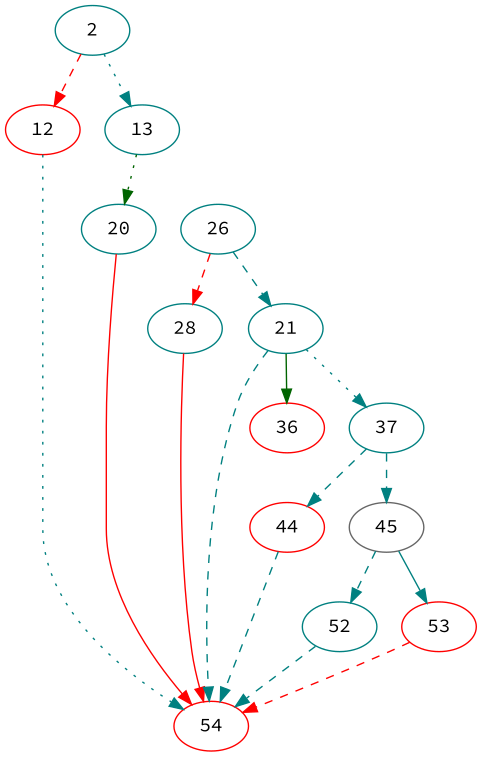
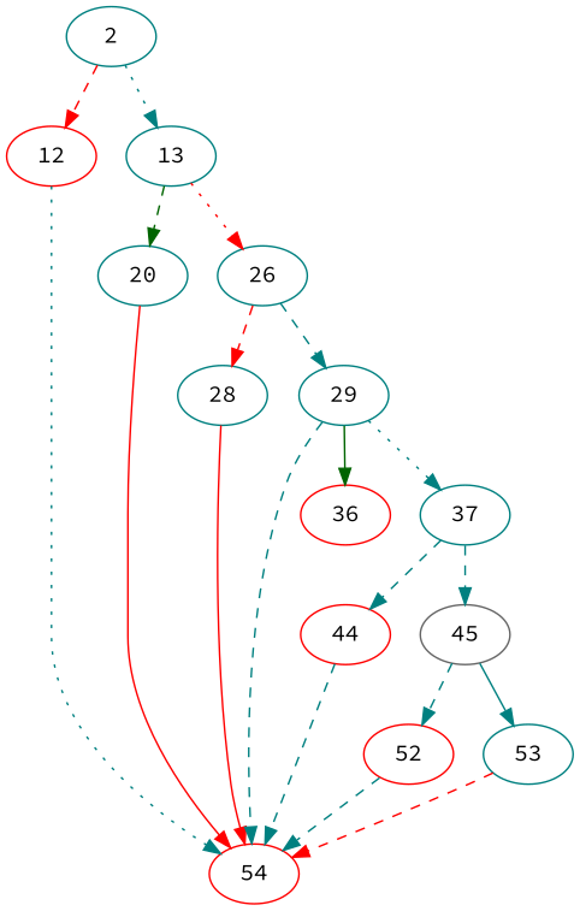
  strict digraph {
    fontname="Source Code Pro"
    node [color=teal fontname="Source Code Pro"]
    edge [color=teal fontname="Source Code Pro" style=dashed]
    2 [entry=true]
    12 [color=red]
    13
    54 [color=red]
    20
    n6 [label=26]
    28
-   29 [label=21]
+   29
    36 [color=red]
    37
    44 [color=red]
    45 [color=gray40]
-   52
-   53 [color=red]
+   52 [color=red]
+   53
    2 -> 12 [color=red cond=true]
    2 -> 13 [cond=false style=dotted]
    12 -> 54 [style=dotted]
-   13 -> 20 [color=darkgreen cond=true style=dotted]
+   13 -> 20 [color=darkgreen cond=true]
+   13 -> n6 [color=red cond=false style=dotted]
    20 -> 54 [color=red style=solid]
    n6 -> 28 [color=red cond=true]
    n6 -> 29 [cond=false]
    28 -> 54 [color=red style=solid]
    29 -> 54
    29 -> 36 [color=darkgreen cond=true style=solid]
    29 -> 37 [cond=false style=dotted]
    37 -> 44 [cond=true]
    37 -> 45 [cond=false]
    44 -> 54
    45 -> 52 [cond=true]
    45 -> 53 [cond=false style=solid]
    52 -> 54
    53 -> 54 [color=red]
  }
